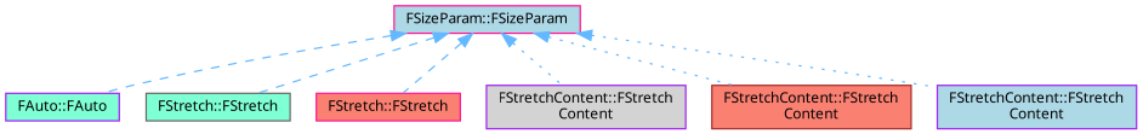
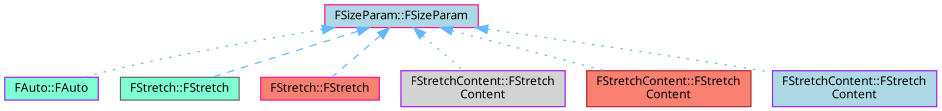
  digraph {
    rankdir=TB
    fontname="Noto Sans"
    node [color=purple fillcolor=lightblue fontname="Noto Sans" fontsize=10 shape=box style=filled]
    edge [color=steelblue1 dir=back fontname="Noto Sans" fontsize=10 labelfontname=Helvetica labelfontsize=10 style=dotted]
    n1 [color=deeppink fontcolor=black height=0.2 label="FSizeParam::FSizeParam" width=0.4]
    n2 [fillcolor=aquamarine height=0.2 label="FAuto::FAuto" width=0.4]
    n3 [color=gray40 fillcolor=aquamarine height=0.2 label="FStretch::FStretch" width=0.4]
    n4 [color=deeppink fillcolor=salmon height=0.2 label="FStretch::FStretch" width=0.4]
    n5 [fillcolor=lightgrey height=0.2 label="FStretchContent::FStretch\lContent" width=0.4]
    n6 [color=brown fillcolor=salmon height=0.2 label="FStretchContent::FStretch\lContent" width=0.4]
    n7 [height=0.2 label="FStretchContent::FStretch\lContent" width=0.4]
-   n1 -> n2 [style=dashed]
+   n1 -> n2
    n1 -> n3 [style=dashed]
    n1 -> n4 [style=dashed]
    n1 -> n5
    n1 -> n6
    n1 -> n7
  }
